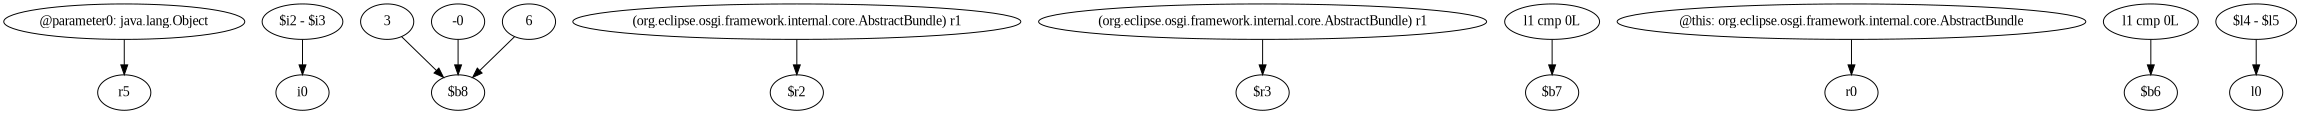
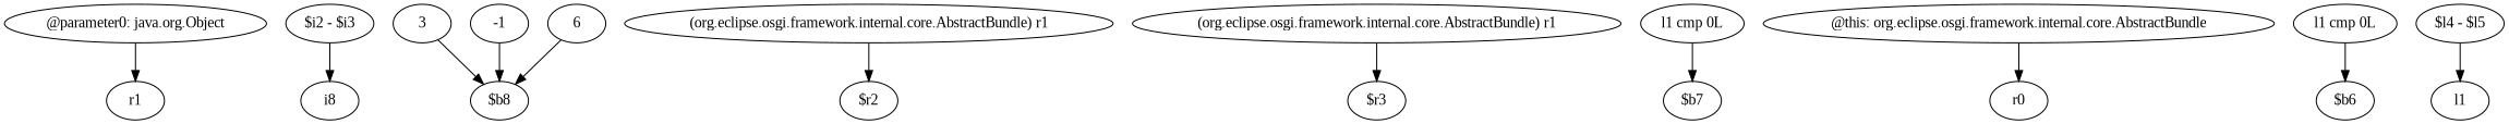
  digraph {
    fontname="Liberation Serif"
    node [fontname="Liberation Serif"]
    edge [fontname="Liberation Serif"]
-   n1 [label="@parameter0: java.lang.Object"]
-   n2 [label=r5]
+   n1 [label="@parameter0: java.org.Object"]
+   n2 [label=r1]
    n3 [label="$i2 - $i3"]
-   n4 [label=i0]
+   n4 [label=i8]
    n5 [label=3]
    n6 [label="$b8"]
-   n7 [label=-0]
+   n7 [label=-1]
    n8 [label="(org.eclipse.osgi.framework.internal.core.AbstractBundle) r1"]
    n9 [label="$r2"]
    n10 [label="(org.eclipse.osgi.framework.internal.core.AbstractBundle) r1"]
    n11 [label="$r3"]
    n12 [label="l1 cmp 0L"]
    n13 [label="$b7"]
    n14 [label="@this: org.eclipse.osgi.framework.internal.core.AbstractBundle"]
    n15 [label=r0]
    n16 [label="l1 cmp 0L"]
    n17 [label="$b6"]
    n18 [label="$l4 - $l5"]
-   n19 [label=l0]
+   n19 [label=l1]
    n20 [label=6]
    n1 -> n2
    n3 -> n4
    n5 -> n6
    n7 -> n6
    n8 -> n9
    n10 -> n11
    n12 -> n13
    n14 -> n15
    n16 -> n17
    n18 -> n19
    n20 -> n6
  }
